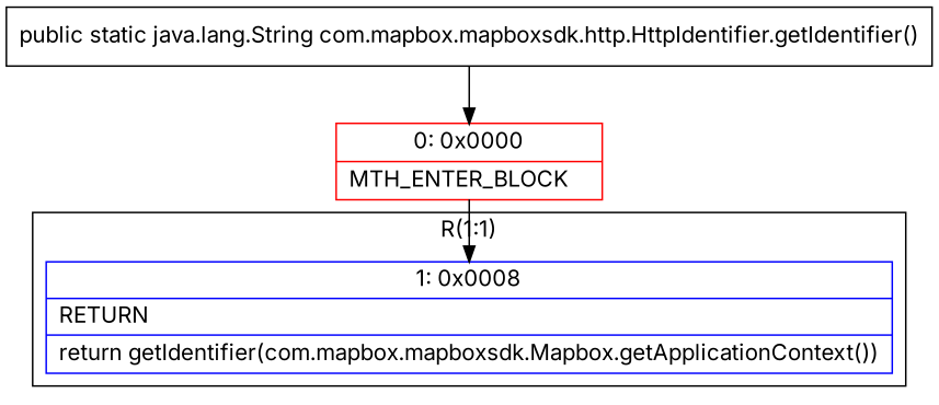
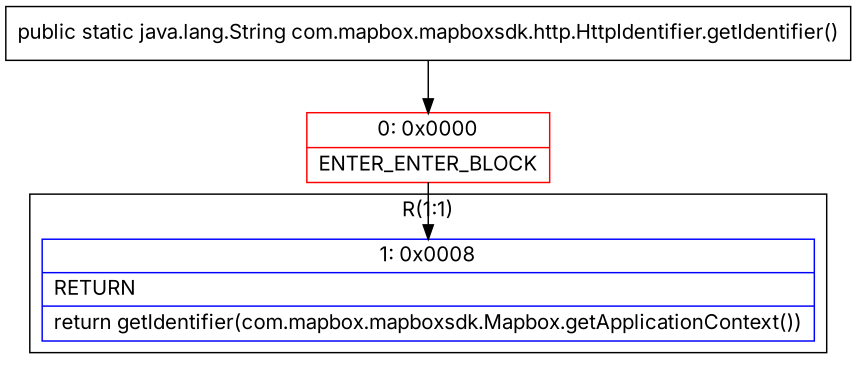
  digraph {
    fontname=Inter
    node [shape=record fontname=Inter]
    edge [fontname=Inter]
    n1 [color=blue label="{1\:\ 0x0008|RETURN\l|return getIdentifier(com.mapbox.mapboxsdk.Mapbox.getApplicationContext())\l}"]
-   n2 [color=red label="{0\:\ 0x0000|MTH_ENTER_BLOCK\l}"]
+   n2 [color=red label="{0\:\ 0x0000|ENTER_ENTER_BLOCK\l}"]
    n3 [label="{public static java.lang.String com.mapbox.mapboxsdk.http.HttpIdentifier.getIdentifier() }"]
    subgraph cluster_1 {
      label="R(1:1)"
      n1
    }
    n2 -> n1
    n3 -> n2
  }
